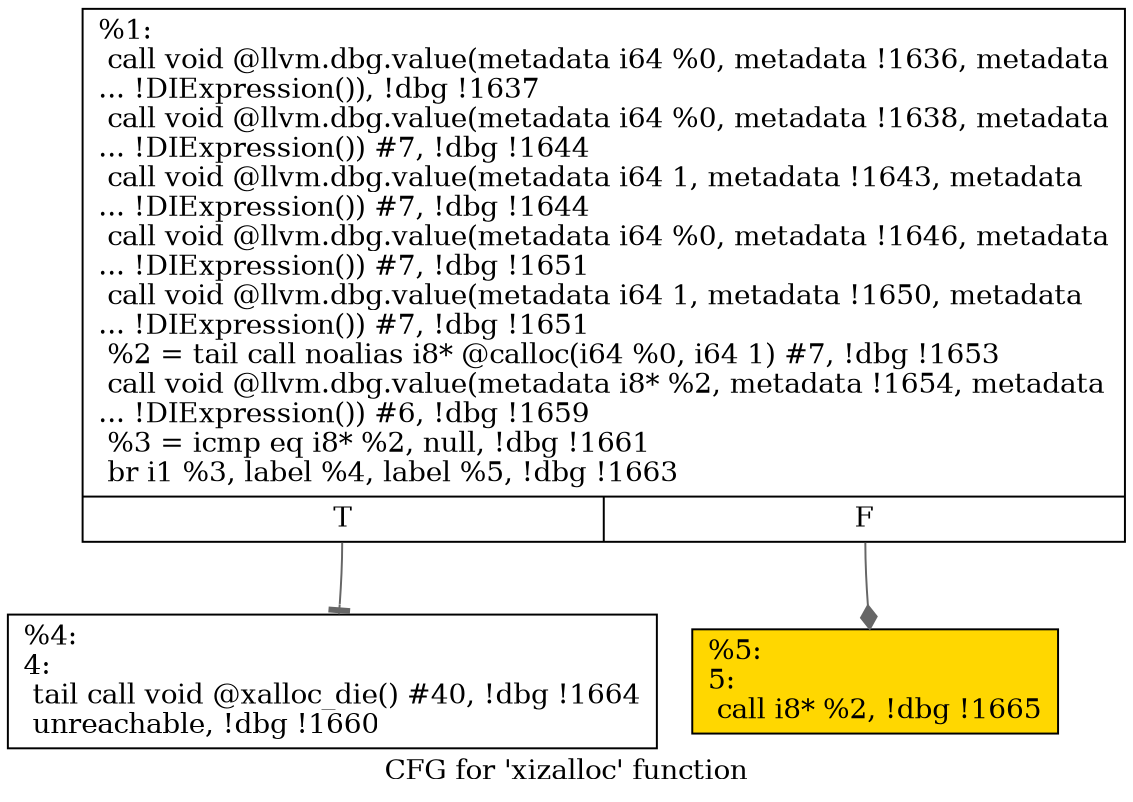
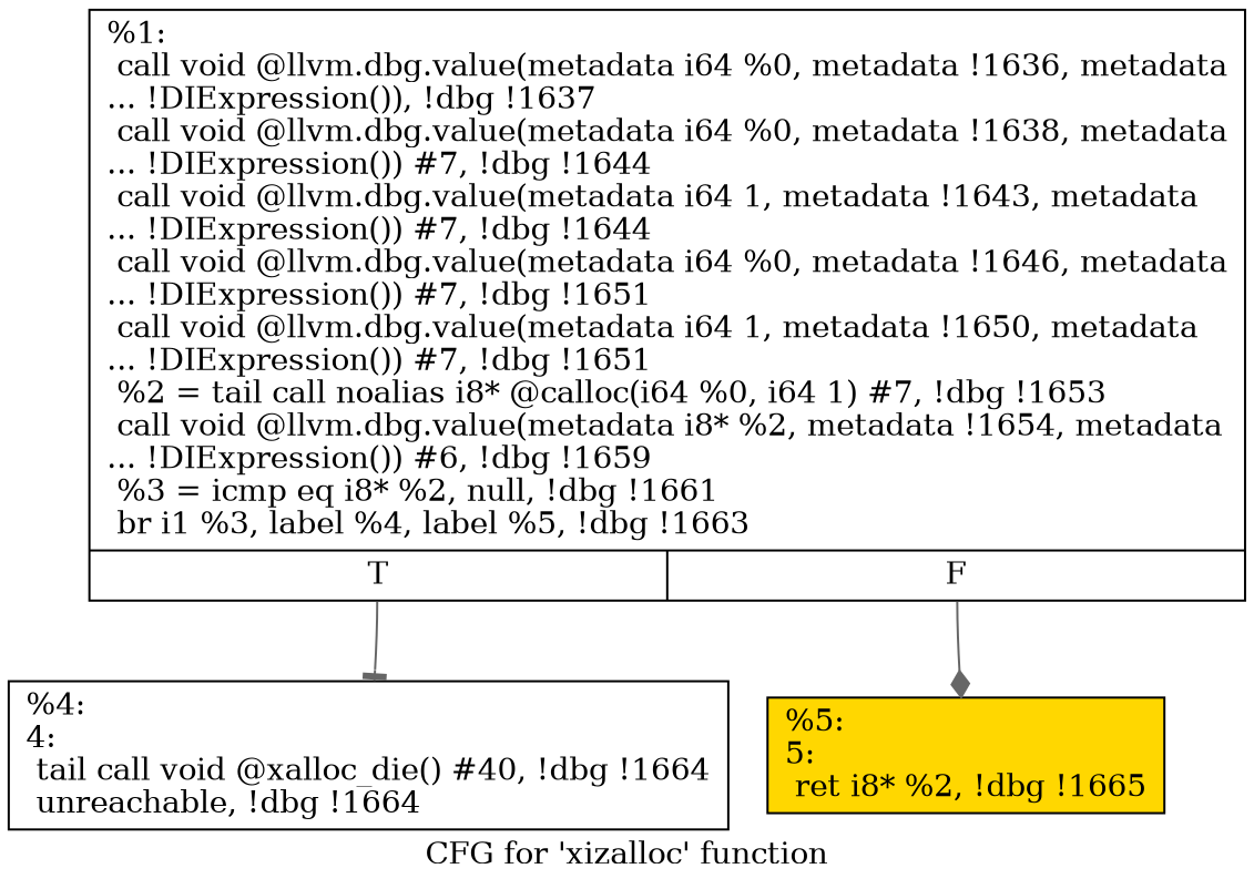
  digraph {
    label="CFG for 'xizalloc' function"
    node [fillcolor=white shape=record style=filled]
    edge [color=gray40]
    n1 [label="{%1:\l  call void @llvm.dbg.value(metadata i64 %0, metadata !1636, metadata\l... !DIExpression()), !dbg !1637\l  call void @llvm.dbg.value(metadata i64 %0, metadata !1638, metadata\l... !DIExpression()) #7, !dbg !1644\l  call void @llvm.dbg.value(metadata i64 1, metadata !1643, metadata\l... !DIExpression()) #7, !dbg !1644\l  call void @llvm.dbg.value(metadata i64 %0, metadata !1646, metadata\l... !DIExpression()) #7, !dbg !1651\l  call void @llvm.dbg.value(metadata i64 1, metadata !1650, metadata\l... !DIExpression()) #7, !dbg !1651\l  %2 = tail call noalias i8* @calloc(i64 %0, i64 1) #7, !dbg !1653\l  call void @llvm.dbg.value(metadata i8* %2, metadata !1654, metadata\l... !DIExpression()) #6, !dbg !1659\l  %3 = icmp eq i8* %2, null, !dbg !1661\l  br i1 %3, label %4, label %5, !dbg !1663\l|{<s0>T|<s1>F}}"]
-   n2 [label="{%4:\l4:                                                \l  tail call void @xalloc_die() #40, !dbg !1664\l  unreachable, !dbg !1660\l}"]
-   n3 [fillcolor=gold label="{%5:\l5:                                                \l  call i8* %2, !dbg !1665\l}"]
+   n2 [label="{%4:\l4:                                                \l  tail call void @xalloc_die() #40, !dbg !1664\l  unreachable, !dbg !1664\l}"]
+   n3 [fillcolor=gold label="{%5:\l5:                                                \l  ret i8* %2, !dbg !1665\l}"]
    n1 -> n2 [arrowhead=tee tailport=s0]
    n1 -> n3 [arrowhead=diamond tailport=s1]
  }
